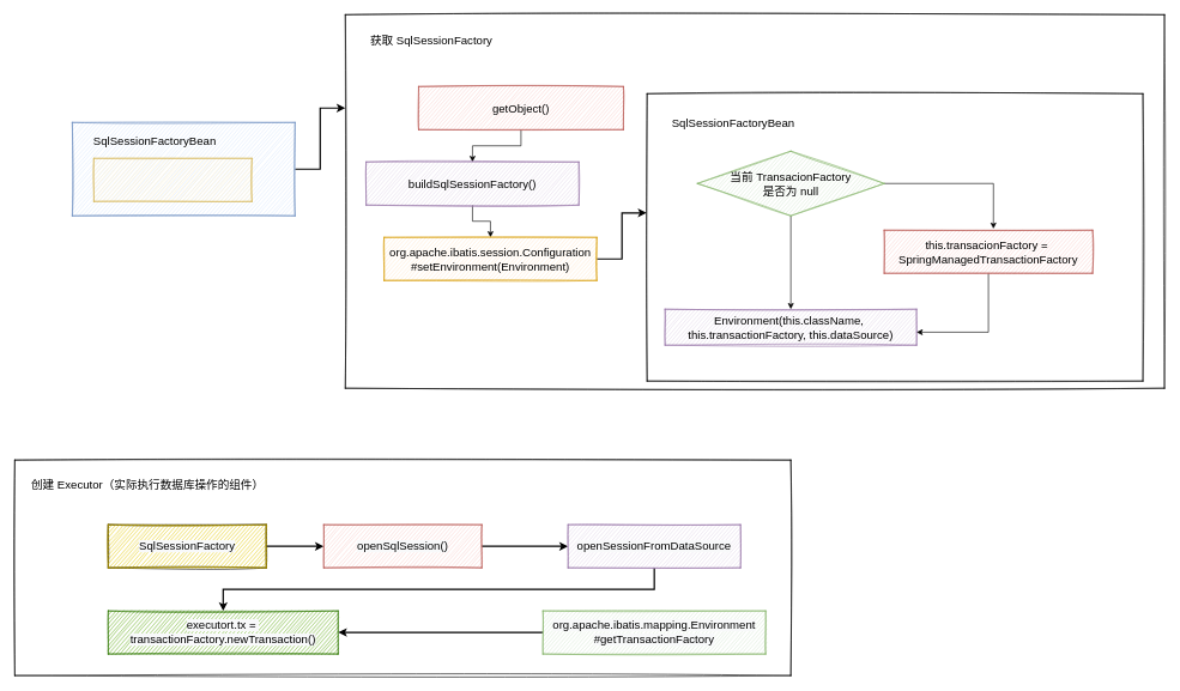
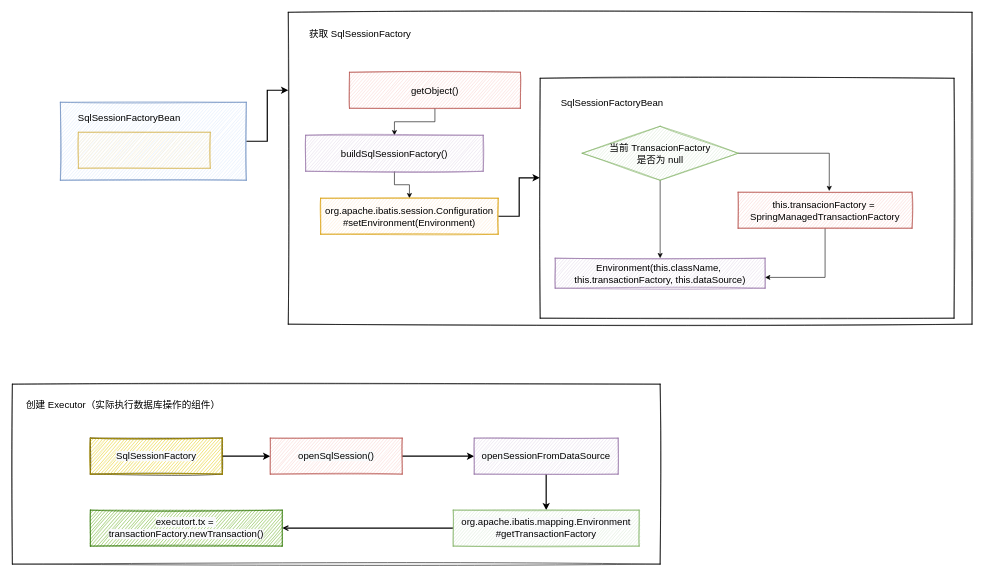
  <mxCell id="0" />
  <mxCell id="1" parent="0" />
  <mxCell id="2" style="edgeStyle=orthogonalEdgeStyle;rounded=0;orthogonalLoop=1;jettySize=auto;html=1;exitX=1;exitY=0.5;exitDx=0;exitDy=0;entryX=0;entryY=0.25;entryDx=0;entryDy=0;fontSize=16;strokeWidth=2;" edge="1" parent="1" source="3" target="20"><mxGeometry relative="1" as="geometry" /></mxCell>
  <mxCell id="3" value="" style="rounded=0;whiteSpace=wrap;html=1;fontSize=16;fillColor=#dae8fc;strokeColor=#6c8ebf;sketch=1;" vertex="1" parent="1"><mxGeometry x="100" y="170" width="310" height="130" as="geometry" /></mxCell>
  <mxCell id="4" value="SqlSessionFactoryBean" style="text;html=1;strokeColor=none;fillColor=none;align=center;verticalAlign=middle;whiteSpace=wrap;rounded=0;fontSize=16;" vertex="1" parent="1"><mxGeometry x="110" y="180" width="210" height="30" as="geometry" /></mxCell>
  <mxCell id="5" value="" style="rounded=0;whiteSpace=wrap;html=1;fontSize=16;fillColor=#fff2cc;strokeColor=#d6b656;sketch=1;" vertex="1" parent="1"><mxGeometry x="130" y="220" width="220" height="60" as="geometry" /></mxCell>
  <mxCell id="6" style="edgeStyle=orthogonalEdgeStyle;rounded=0;orthogonalLoop=1;jettySize=auto;html=1;exitX=0.5;exitY=1;exitDx=0;exitDy=0;fontSize=16;" edge="1" parent="1" source="7" target="9"><mxGeometry relative="1" as="geometry" /></mxCell>
  <mxCell id="7" value="getObject()" style="rounded=0;whiteSpace=wrap;html=1;sketch=1;fontSize=16;fillColor=#f8cecc;strokeColor=#b85450;" vertex="1" parent="1"><mxGeometry x="582" y="120" width="285" height="60" as="geometry" /></mxCell>
  <mxCell id="8" style="edgeStyle=orthogonalEdgeStyle;rounded=0;orthogonalLoop=1;jettySize=auto;html=1;exitX=0.5;exitY=1;exitDx=0;exitDy=0;entryX=0.5;entryY=0;entryDx=0;entryDy=0;fontSize=16;" edge="1" parent="1" source="9" target="11"><mxGeometry relative="1" as="geometry" /></mxCell>
  <mxCell id="9" value="buildSqlSessionFactory()" style="rounded=0;whiteSpace=wrap;html=1;sketch=1;fontSize=16;fillColor=#e1d5e7;strokeColor=#9673a6;" vertex="1" parent="1"><mxGeometry x="509" y="225" width="296" height="60" as="geometry" /></mxCell>
  <mxCell id="10" style="edgeStyle=orthogonalEdgeStyle;rounded=0;orthogonalLoop=1;jettySize=auto;html=1;exitX=1;exitY=0.5;exitDx=0;exitDy=0;entryX=-0.001;entryY=0.415;entryDx=0;entryDy=0;entryPerimeter=0;fontSize=16;strokeWidth=2;" edge="1" parent="1" source="11" target="18"><mxGeometry relative="1" as="geometry" /></mxCell>
  <mxCell id="11" value="org.apache.ibatis.session.Configuration&lt;br&gt;#setEnvironment(Environment)" style="rounded=0;whiteSpace=wrap;html=1;sketch=1;fontSize=16;fillColor=#ffe6cc;strokeColor=#d79b00;" vertex="1" parent="1"><mxGeometry x="534" y="330" width="296" height="60" as="geometry" /></mxCell>
  <mxCell id="12" value="Environment(this.className,&amp;nbsp; this.transactionFactory, this.dataSource)" style="rounded=0;whiteSpace=wrap;html=1;sketch=1;fontSize=16;fillColor=#e1d5e7;strokeColor=#9673a6;" vertex="1" parent="1"><mxGeometry x="925" y="430" width="350" height="50" as="geometry" /></mxCell>
  <mxCell id="13" style="edgeStyle=orthogonalEdgeStyle;rounded=0;orthogonalLoop=1;jettySize=auto;html=1;exitX=0.5;exitY=1;exitDx=0;exitDy=0;fontSize=16;" edge="1" parent="1" source="15" target="12"><mxGeometry relative="1" as="geometry" /></mxCell>
  <mxCell id="14" style="edgeStyle=orthogonalEdgeStyle;rounded=0;orthogonalLoop=1;jettySize=auto;html=1;exitX=1;exitY=0.5;exitDx=0;exitDy=0;entryX=0.524;entryY=-0.033;entryDx=0;entryDy=0;entryPerimeter=0;fontSize=16;" edge="1" parent="1" source="15" target="17"><mxGeometry relative="1" as="geometry" /></mxCell>
  <mxCell id="15" value="当前 TransacionFactory&lt;br&gt;是否为 null" style="rhombus;whiteSpace=wrap;html=1;sketch=1;fontSize=16;fillColor=#d5e8d4;strokeColor=#82b366;" vertex="1" parent="1"><mxGeometry x="970" y="210" width="260" height="90" as="geometry" /></mxCell>
  <mxCell id="16" style="edgeStyle=orthogonalEdgeStyle;rounded=0;orthogonalLoop=1;jettySize=auto;html=1;exitX=0.5;exitY=1;exitDx=0;exitDy=0;entryX=1;entryY=0.64;entryDx=0;entryDy=0;entryPerimeter=0;fontSize=16;" edge="1" parent="1" source="17" target="12"><mxGeometry relative="1" as="geometry" /></mxCell>
  <mxCell id="17" value="this.transacionFactory =&amp;nbsp;&lt;br&gt;SpringManagedTransactionFactory" style="rounded=0;whiteSpace=wrap;html=1;sketch=1;fontSize=16;fillColor=#f8cecc;strokeColor=#b85450;" vertex="1" parent="1"><mxGeometry x="1230" y="320" width="290" height="60" as="geometry" /></mxCell>
  <mxCell id="18" value="&lt;h1&gt;&lt;br&gt;&lt;/h1&gt;" style="text;html=1;spacing=5;spacingTop=-20;whiteSpace=wrap;overflow=hidden;rounded=0;sketch=1;fontSize=16;strokeColor=default;" vertex="1" parent="1"><mxGeometry x="900" y="130" width="690" height="400" as="geometry" /></mxCell>
  <mxCell id="19" value="SqlSessionFactoryBean" style="text;html=1;strokeColor=none;fillColor=none;align=center;verticalAlign=middle;whiteSpace=wrap;rounded=0;sketch=1;fontSize=16;" vertex="1" parent="1"><mxGeometry x="910" y="140" width="220" height="60" as="geometry" /></mxCell>
  <mxCell id="20" value="&lt;h1&gt;&lt;br&gt;&lt;/h1&gt;" style="text;html=1;strokeColor=default;fillColor=none;spacing=5;spacingTop=-20;whiteSpace=wrap;overflow=hidden;rounded=0;sketch=1;fontSize=16;" vertex="1" parent="1"><mxGeometry x="480" y="20" width="1140" height="520" as="geometry" /></mxCell>
  <mxCell id="21" value="获取 SqlSessionFactory" style="text;html=1;strokeColor=none;fillColor=none;align=center;verticalAlign=middle;whiteSpace=wrap;rounded=0;sketch=1;fontSize=16;" vertex="1" parent="1"><mxGeometry x="490" y="30" width="220" height="50" as="geometry" /></mxCell>
  <mxCell id="22" value="SqlSessionFactory" style="rounded=0;whiteSpace=wrap;html=1;sketch=1;fontSize=16;strokeColor=default;" vertex="1" parent="1"><mxGeometry x="150" y="730" width="220" height="60" as="geometry" /></mxCell>
  <mxCell id="23" style="edgeStyle=orthogonalEdgeStyle;rounded=0;orthogonalLoop=1;jettySize=auto;html=1;exitX=1;exitY=0.5;exitDx=0;exitDy=0;entryX=0;entryY=0.5;entryDx=0;entryDy=0;fontSize=16;strokeWidth=2;" edge="1" parent="1" source="24" target="26"><mxGeometry relative="1" as="geometry" /></mxCell>
  <mxCell id="24" value="&lt;span style=&quot;color: rgb(0, 0, 0); font-family: Helvetica; font-size: 16px; font-style: normal; font-variant-ligatures: normal; font-variant-caps: normal; font-weight: 400; letter-spacing: normal; orphans: 2; text-align: center; text-indent: 0px; text-transform: none; widows: 2; word-spacing: 0px; -webkit-text-stroke-width: 0px; background-color: rgb(248, 249, 250); text-decoration-thickness: initial; text-decoration-style: initial; text-decoration-color: initial; float: none; display: inline !important;&quot;&gt;SqlSessionFactory&lt;/span&gt;" style="rounded=0;whiteSpace=wrap;html=1;sketch=1;fontSize=16;strokeColor=#B09500;fillColor=#e3c800;fontColor=#000000;" vertex="1" parent="1"><mxGeometry x="150" y="730" width="220" height="60" as="geometry" /></mxCell>
  <mxCell id="25" style="edgeStyle=orthogonalEdgeStyle;rounded=0;orthogonalLoop=1;jettySize=auto;html=1;exitX=1;exitY=0.5;exitDx=0;exitDy=0;fontSize=16;strokeWidth=2;" edge="1" parent="1" source="26" target="28"><mxGeometry relative="1" as="geometry" /></mxCell>
  <mxCell id="26" value="&lt;span style=&quot;color: rgb(0, 0, 0); font-family: Helvetica; font-size: 16px; font-style: normal; font-variant-ligatures: normal; font-variant-caps: normal; font-weight: 400; letter-spacing: normal; orphans: 2; text-align: center; text-indent: 0px; text-transform: none; widows: 2; word-spacing: 0px; -webkit-text-stroke-width: 0px; background-color: rgb(248, 249, 250); text-decoration-thickness: initial; text-decoration-style: initial; text-decoration-color: initial; float: none; display: inline !important;&quot;&gt;openSqlSession()&lt;/span&gt;" style="rounded=0;whiteSpace=wrap;html=1;sketch=1;fontSize=16;strokeColor=#b85450;fillColor=#f8cecc;" vertex="1" parent="1"><mxGeometry x="450" y="730" width="220" height="60" as="geometry" /></mxCell>
- <mxCell id="27" style="edgeStyle=orthogonalEdgeStyle;rounded=0;orthogonalLoop=1;jettySize=auto;html=1;exitX=0.5;exitY=1;exitDx=0;exitDy=0;fontSize=16;strokeWidth=2;" edge="1" parent="1" source="28" target="31"><mxGeometry relative="1" as="geometry" /></mxCell>
+ <mxCell id="27" style="edgeStyle=orthogonalEdgeStyle;rounded=0;orthogonalLoop=1;jettySize=auto;html=1;exitX=0.5;exitY=1;exitDx=0;exitDy=0;entryX=0.5;entryY=0;entryDx=0;entryDy=0;fontSize=16;strokeWidth=2;" edge="1" parent="1" source="28" target="30"><mxGeometry relative="1" as="geometry" /></mxCell>
  <mxCell id="28" value="&lt;span style=&quot;color: rgb(0, 0, 0); font-family: Helvetica; font-size: 16px; font-style: normal; font-variant-ligatures: normal; font-variant-caps: normal; font-weight: 400; letter-spacing: normal; orphans: 2; text-align: center; text-indent: 0px; text-transform: none; widows: 2; word-spacing: 0px; -webkit-text-stroke-width: 0px; background-color: rgb(248, 249, 250); text-decoration-thickness: initial; text-decoration-style: initial; text-decoration-color: initial; float: none; display: inline !important;&quot;&gt;openSessionFromDataSource&lt;/span&gt;" style="rounded=0;whiteSpace=wrap;html=1;sketch=1;fontSize=16;strokeColor=#9673a6;fillColor=#e1d5e7;" vertex="1" parent="1"><mxGeometry x="790" y="730" width="240" height="60" as="geometry" /></mxCell>
- <mxCell id="29" style="edgeStyle=orthogonalEdgeStyle;rounded=0;orthogonalLoop=1;jettySize=auto;html=1;exitX=0;exitY=0.5;exitDx=0;exitDy=0;entryX=1;entryY=0.5;entryDx=0;entryDy=0;fontSize=16;strokeWidth=2;" edge="1" parent="1" source="30" target="31"><mxGeometry relative="1" as="geometry" /></mxCell>
+ <mxCell id="29" style="edgeStyle=orthogonalEdgeStyle;rounded=0;orthogonalLoop=1;jettySize=auto;html=1;exitX=0;exitY=0.5;exitDx=0;exitDy=0;entryX=1;entryY=0.5;entryDx=0;entryDy=0;fontSize=16;strokeWidth=2;endArrow=open;" edge="1" parent="1" source="30" target="31"><mxGeometry relative="1" as="geometry" /></mxCell>
  <mxCell id="30" value="&lt;span style=&quot;color: rgb(0, 0, 0); font-family: Helvetica; font-size: 16px; font-style: normal; font-variant-ligatures: normal; font-variant-caps: normal; font-weight: 400; letter-spacing: normal; orphans: 2; text-align: center; text-indent: 0px; text-transform: none; widows: 2; word-spacing: 0px; -webkit-text-stroke-width: 0px; background-color: rgb(248, 249, 250); text-decoration-thickness: initial; text-decoration-style: initial; text-decoration-color: initial; float: none; display: inline !important;&quot;&gt;org.apache.ibatis.mapping.Environment&lt;br&gt;#getTransactionFactory&lt;/span&gt;" style="rounded=0;whiteSpace=wrap;html=1;sketch=1;fontSize=16;strokeColor=#82b366;fillColor=#d5e8d4;" vertex="1" parent="1"><mxGeometry x="755" y="850" width="310" height="60" as="geometry" /></mxCell>
  <mxCell id="31" value="&lt;span style=&quot;color: rgb(0, 0, 0); font-family: Helvetica; font-size: 16px; font-style: normal; font-variant-ligatures: normal; font-variant-caps: normal; font-weight: 400; letter-spacing: normal; orphans: 2; text-align: center; text-indent: 0px; text-transform: none; widows: 2; word-spacing: 0px; -webkit-text-stroke-width: 0px; background-color: rgb(248, 249, 250); text-decoration-thickness: initial; text-decoration-style: initial; text-decoration-color: initial; float: none; display: inline !important;&quot;&gt;executort.tx =&amp;nbsp;&lt;br&gt;transactionFactory.newTransaction()&lt;/span&gt;" style="rounded=0;whiteSpace=wrap;html=1;sketch=1;fontSize=16;strokeColor=#2D7600;fillColor=#60a917;fontColor=#ffffff;" vertex="1" parent="1"><mxGeometry x="150" y="850" width="320" height="60" as="geometry" /></mxCell>
  <mxCell id="32" value="&lt;h1&gt;&lt;br&gt;&lt;/h1&gt;" style="text;html=1;strokeColor=default;fillColor=none;spacing=5;spacingTop=-20;whiteSpace=wrap;overflow=hidden;rounded=0;sketch=1;fontSize=16;" vertex="1" parent="1"><mxGeometry x="20" y="640" width="1080" height="300" as="geometry" /></mxCell>
  <mxCell id="33" value="创建 Executor（实际执行数据库操作的组件）" style="text;html=1;strokeColor=none;fillColor=none;align=center;verticalAlign=middle;whiteSpace=wrap;rounded=0;sketch=1;fontSize=16;" vertex="1" parent="1"><mxGeometry x="40" y="650" width="330" height="50" as="geometry" /></mxCell>
